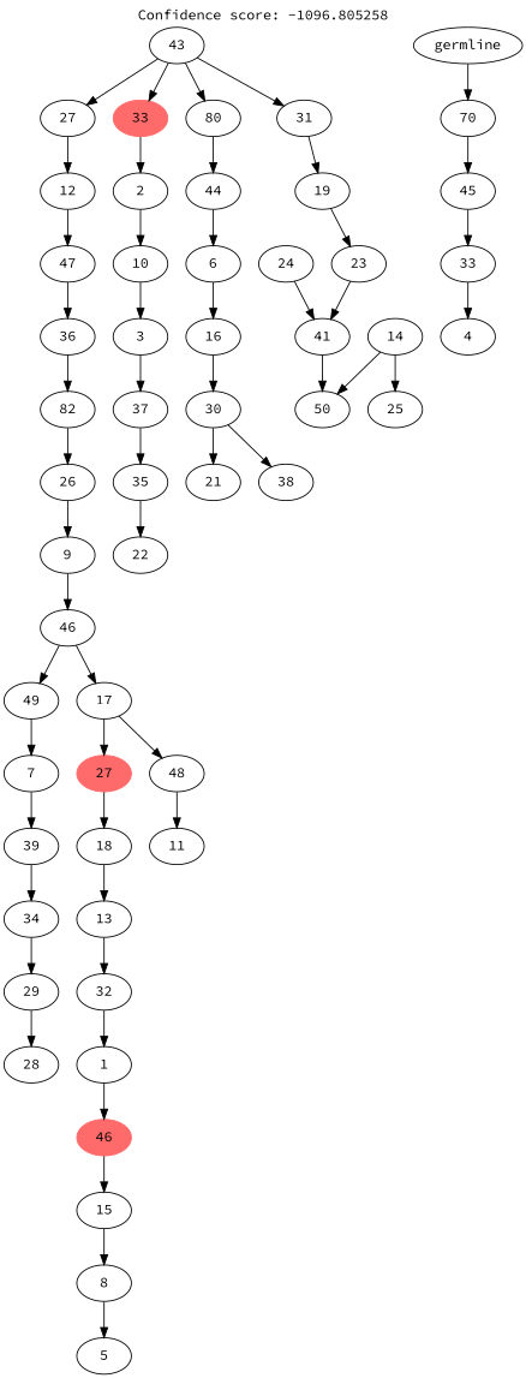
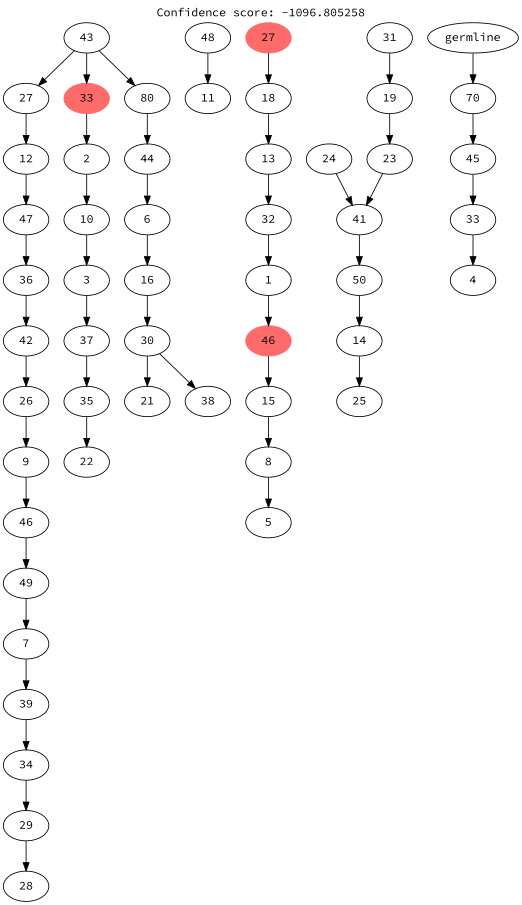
  digraph {
    fontname="Source Code Pro"
    label="Confidence score: -1096.805258"
    labelloc=t
    node [fontname="Source Code Pro"]
    edge [fontname="Source Code Pro"]
    n1 [label=29]
    n2 [label=28]
    n3 [label=34]
    n4 [label=39]
    n5 [label=7]
    n6 [label=49]
    n7 [label=48]
    n8 [label=11]
    n9 [label=8]
    n10 [label=5]
    n11 [label=15]
    n12 [color=indianred1 label=46 style=filled]
    n13 [label=1]
    n14 [label=32]
    n15 [label=13]
    n16 [label=18]
    n17 [color=indianred1 label=27 style=filled]
-   n18 [label=17]
    n19 [label=46]
    n20 [label=9]
    n21 [label=26]
-   n22 [label=82]
+   n22 [label=42]
    n23 [label=36]
    n24 [label=47]
    n25 [label=12]
    n26 [label=27]
    n27 [label=35]
    n28 [label=22]
    n29 [label=37]
    n30 [label=3]
    n31 [label=10]
    n32 [label=2]
    n33 [color=indianred1 label=33 style=filled]
    n34 [label=14]
    n35 [label=25]
    n36 [label=50]
    n37 [label=41]
    n38 [label=24]
    n39 [label=23]
    n40 [label=19]
    n41 [label=31]
    n42 [label=21]
    n43 [label=38]
    n44 [label=30]
    n45 [label=16]
    n46 [label=6]
    n47 [label=44]
    n48 [label=80]
    n49 [label=43]
    n50 [label=4]
    n51 [label=33]
    n52 [label=45]
    n53 [label=70]
    n54 [label=germline]
    n1 -> n2
    n3 -> n1
    n4 -> n3
    n5 -> n4
    n6 -> n5
    n7 -> n8
    n9 -> n10
    n11 -> n9
    n12 -> n11
    n13 -> n12
    n14 -> n13
    n15 -> n14
    n16 -> n15
    n17 -> n16
-   n18 -> n7
-   n18 -> n17
    n19 -> n6
-   n19 -> n18
    n20 -> n19
    n21 -> n20
    n22 -> n21
    n23 -> n22
    n24 -> n23
    n25 -> n24
    n26 -> n25
    n27 -> n28
    n29 -> n27
    n30 -> n29
    n31 -> n30
    n32 -> n31
    n33 -> n32
    n34 -> n35
-   n34 -> n36
+   n36 -> n34
    n37 -> n36
    n38 -> n37
    n39 -> n37
    n40 -> n39
    n41 -> n40
    n44 -> n42
    n44 -> n43
    n45 -> n44
    n46 -> n45
    n47 -> n46
    n48 -> n47
    n49 -> n26
    n49 -> n33
-   n49 -> n41
    n49 -> n48
    n51 -> n50
    n52 -> n51
    n53 -> n52
    n54 -> n53
  }
